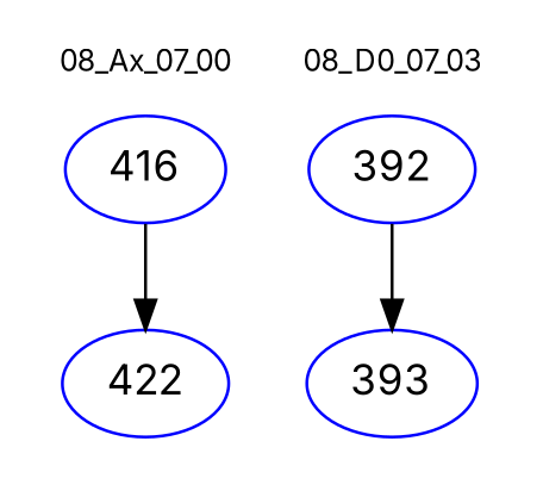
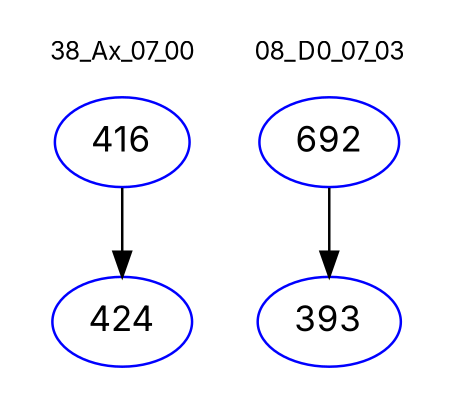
  digraph {
    fontname=Inter
    node [color=blue fontname=Inter]
    edge [color=black fontname=Inter]
    n1 [label=416]
-   n2 [label=422]
-   n3 [label=392]
+   n2 [label=424]
+   n3 [label=692]
    n4 [label=393]
    subgraph cluster_1 {
      color=white
      fontsize=10
-     label="08_Ax_07_00"
+     label="38_Ax_07_00"
      n1
      n2
    }
    subgraph cluster_2 {
      color=white
      fontsize=10
      label="08_D0_07_03"
      n3
      n4
    }
    n1 -> n2
    n3 -> n4
  }
